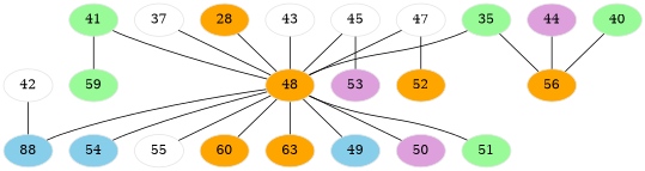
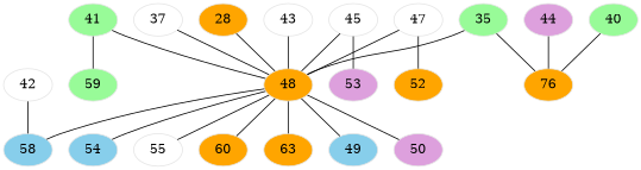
  graph {
    node [color=gray90 fillcolor=orange style=filled]
    48 [super="+17+46+24+25+28+29+32"]
-   58 [fillcolor=skyblue super="+14" label=88]
+   58 [fillcolor=skyblue super="+14"]
    49 [fillcolor=skyblue]
    50 [fillcolor=plum]
-   51 [fillcolor=palegreen]
    54 [fillcolor=skyblue]
    55 [fillcolor=white]
    60
    n9 [label=63 super="+31"]
    35 [fillcolor=palegreen]
-   56 [super="+34+36+39"]
+   56 [super="+34+36+39" label=76]
    37 [fillcolor=white]
    n13 [label=28]
    40 [fillcolor=palegreen]
    41 [fillcolor=palegreen]
    59 [fillcolor=palegreen]
    42 [fillcolor=white super="+27"]
    43 [fillcolor=white super="+21"]
    44 [fillcolor=plum]
    45 [fillcolor=white super="+18+33"]
    53 [fillcolor=plum]
    47 [fillcolor=white]
    52
    48 -- 58
    48 -- 49
    48 -- 50
-   48 -- 51
    48 -- 54
    48 -- 55
    48 -- 60
    48 -- n9
    35 -- 48
    35 -- 56
    37 -- 48
    n13 -- 48
    40 -- 56
    41 -- 48
    41 -- 59
    42 -- 58
    43 -- 48
    44 -- 56
    45 -- 48
    45 -- 53
    47 -- 48
    47 -- 52
  }
